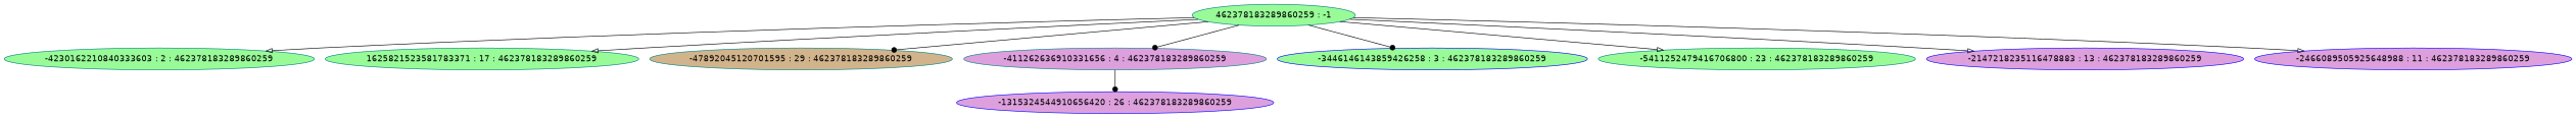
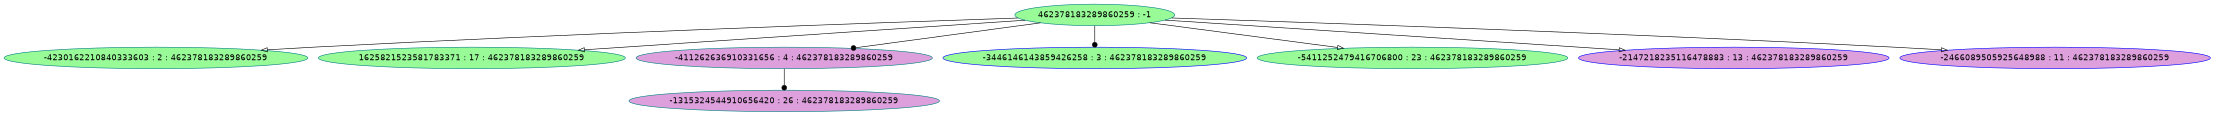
  digraph {
    fontname="DejaVu Sans"
    node [color=teal fillcolor=palegreen fontname="DejaVu Sans" style=filled]
    edge [arrowhead=onormal fontname="DejaVu Sans"]
    n1 [label="462378183289860259 : -1"]
    n2 [label="-4230162210840333603 : 2 : 462378183289860259"]
    n3 [label="1625821523581783371 : 17 : 462378183289860259"]
-   n4 [fillcolor=tan label="-47892045120701595 : 29 : 462378183289860259"]
    n5 [fillcolor=plum label="-411262636910331656 : 4 : 462378183289860259"]
    n6 [color=blue label="-3446146143859426258 : 3 : 462378183289860259"]
    n7 [label="-5411252479416706800 : 23 : 462378183289860259"]
    n8 [color=blue fillcolor=plum label="-2147218235116478883 : 13 : 462378183289860259"]
    n9 [color=blue fillcolor=plum label="-2466089505925648988 : 11 : 462378183289860259"]
-   n10 [color=blue fillcolor=plum label="-1315324544910656420 : 26 : 462378183289860259"]
+   n10 [fillcolor=plum label="-1315324544910656420 : 26 : 462378183289860259"]
    n1 -> n2
    n1 -> n3
-   n1 -> n4 [arrowhead=dot]
    n1 -> n5 [arrowhead=dot]
    n1 -> n6 [arrowhead=dot]
    n1 -> n7
    n1 -> n8
    n1 -> n9
    n5 -> n10 [arrowhead=dot]
  }
